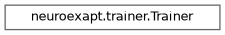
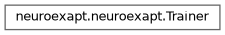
  digraph {
    rankdir=LR
-   n1 [color=grey40 fillcolor=white fontname=Helvetica fontsize=10 height=0.2 label="neuroexapt.trainer.Trainer" shape=box style=filled width=0.4]
+   n1 [color=grey40 fillcolor=white fontname=Helvetica fontsize=10 height=0.2 label="neuroexapt.neuroexapt.Trainer" shape=box style=filled width=0.4]
  }
